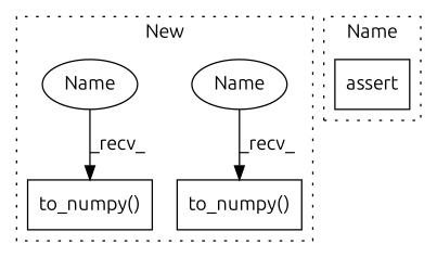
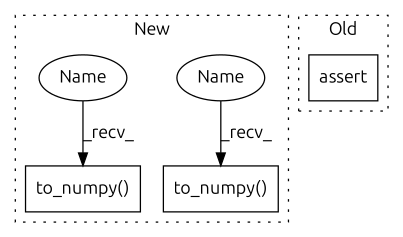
  digraph {
    fontname=Ubuntu
    node [a=75 l="13,1" shape=box fontname=Ubuntu]
    edge [fontname=Ubuntu]
    n1 [label="to_numpy()" s="2006,2029"]
    n2 [label="to_numpy()" s="2032,2055"]
    n3 [a=87 l=3 label=Name s=2032 shape=ellipse]
    n4 [a=87 l=3 label=Name s=2006 shape=ellipse]
    n5 [a=65 l=7 label=assert s=1861]
    subgraph cluster_1 {
      label=New
      style=dotted
      n1
      n2
      n3
      n4
    }
    subgraph cluster_2 {
-     label=Name
+     label=Old
      style=dotted
      n5
    }
    n3 -> n2 [label=_recv_]
    n4 -> n1 [label=_recv_]
  }
